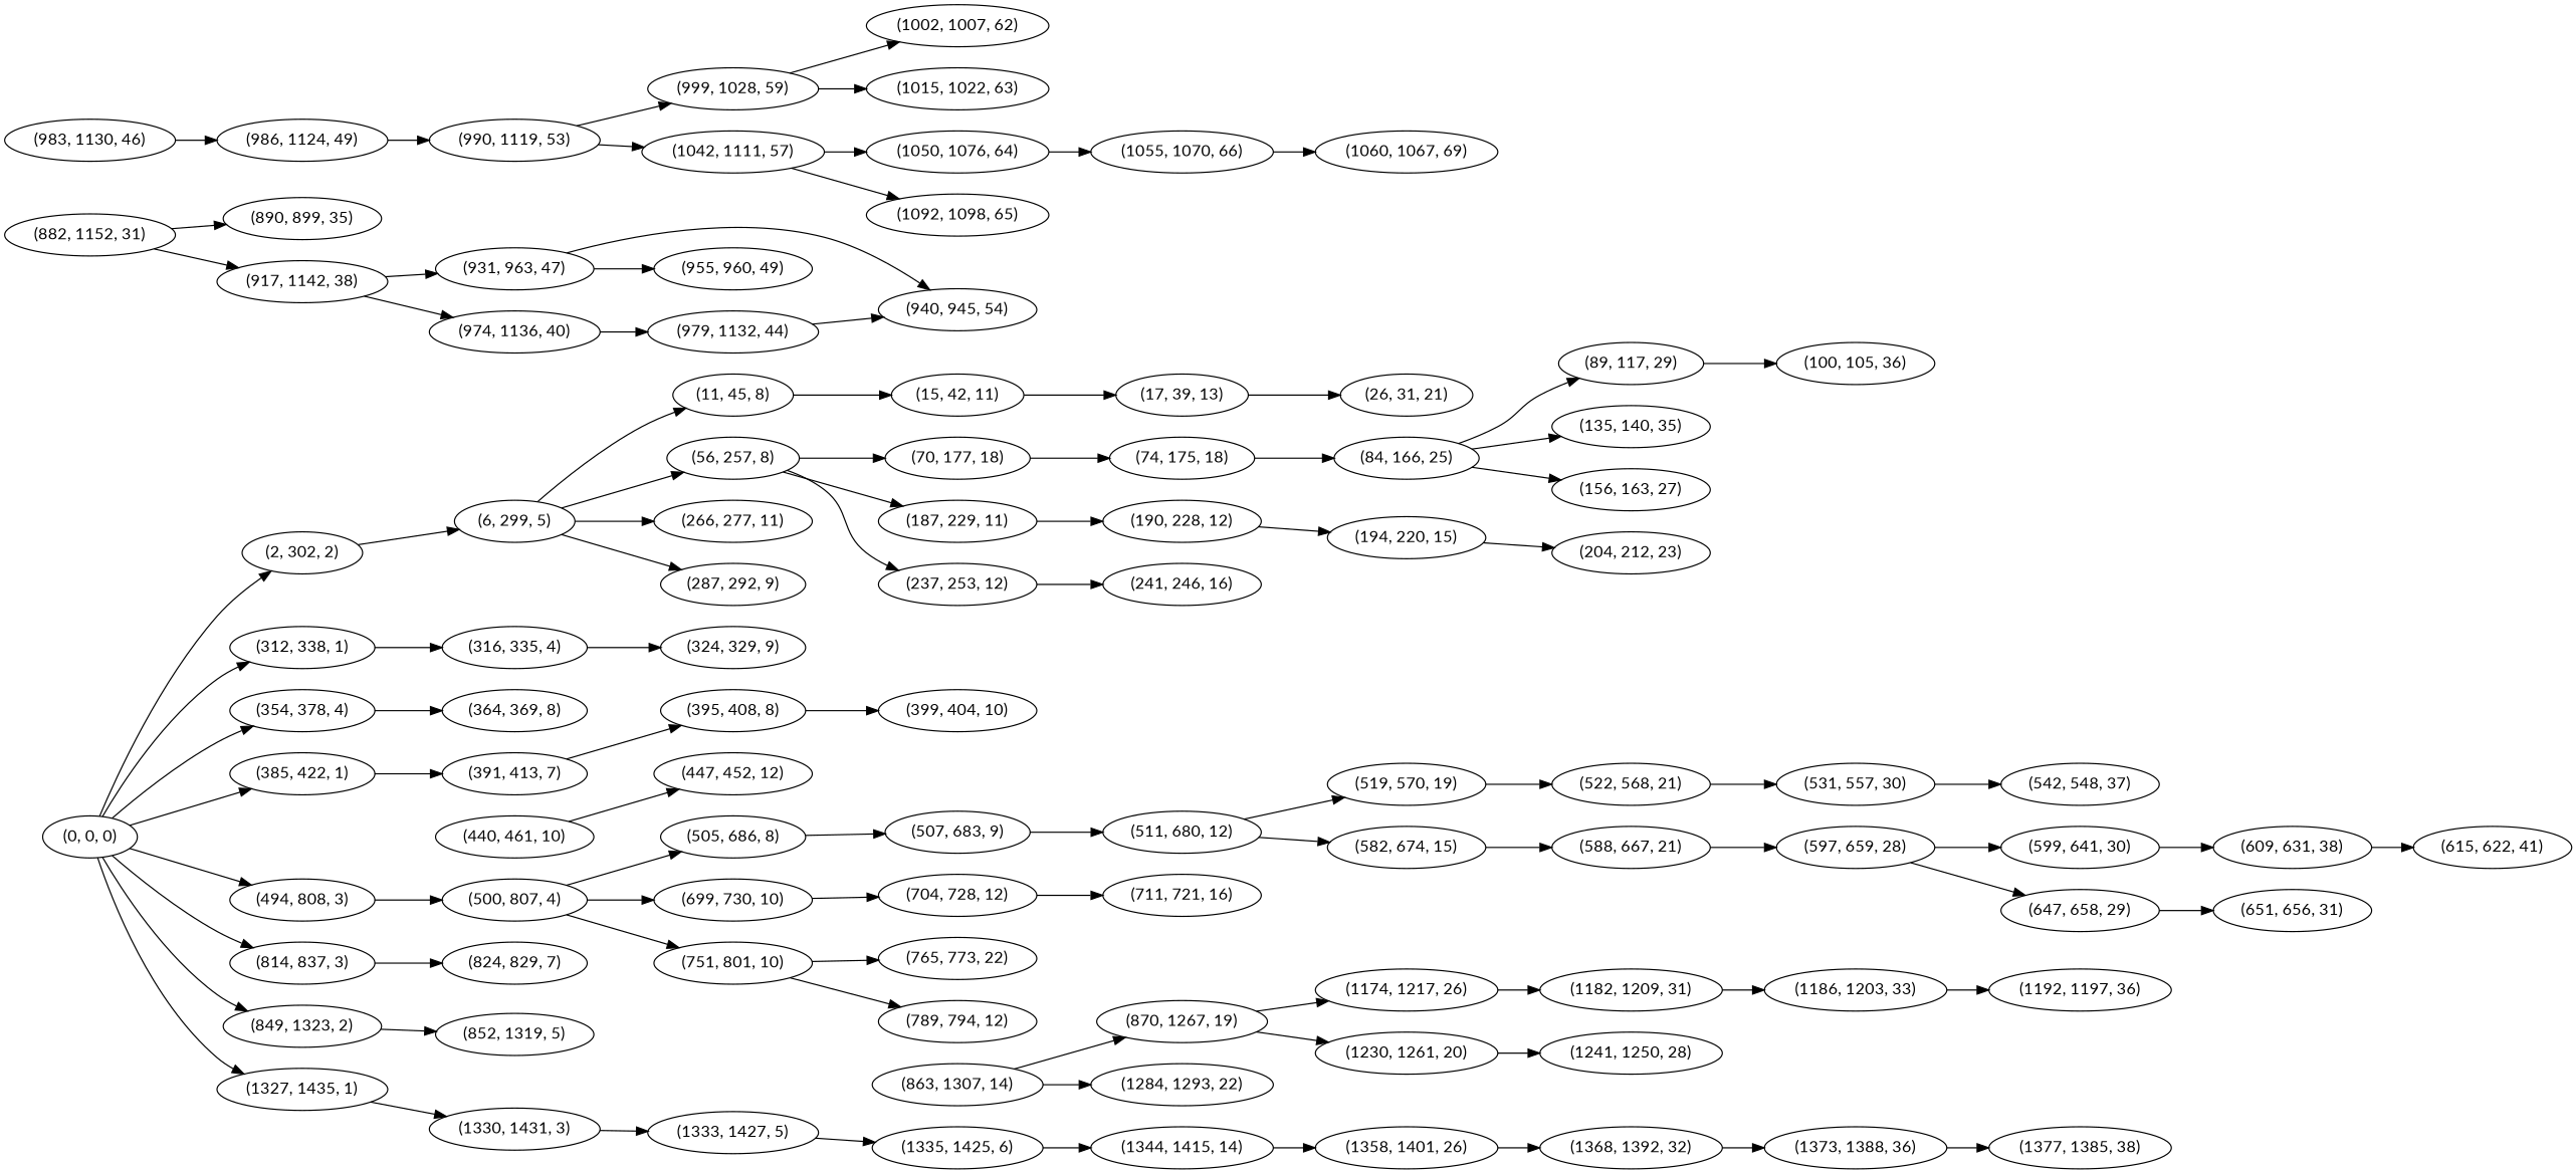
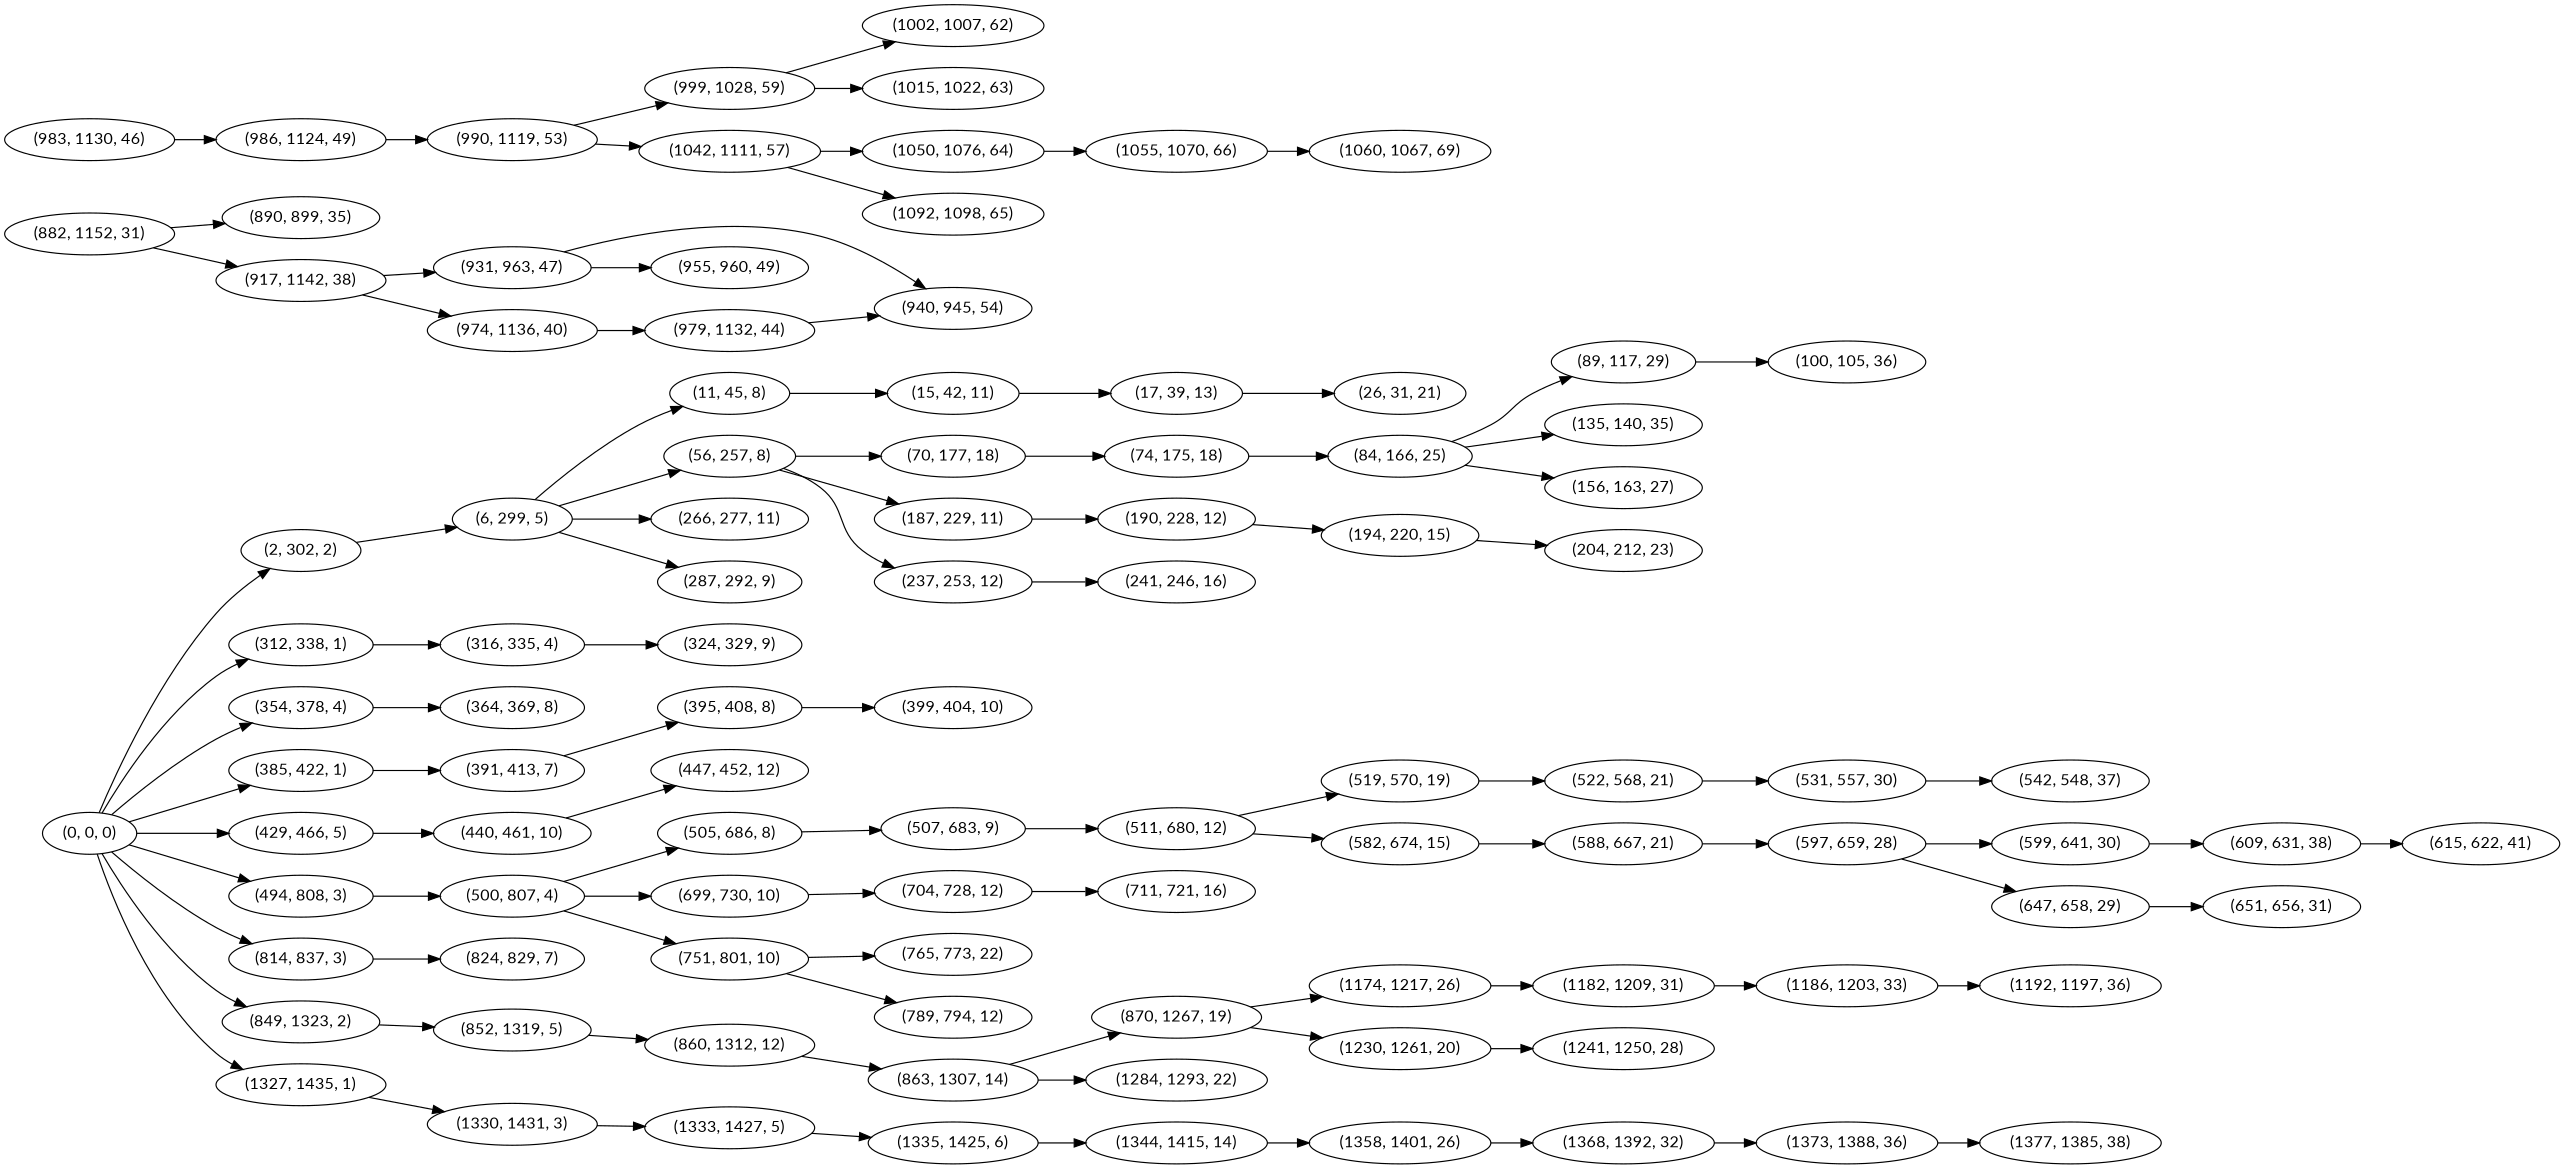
  digraph {
    fontname=Lato
    rankdir=LR
    node [fontname=Lato]
    edge [fontname=Lato]
    "(0, 0, 0)"
    "(2, 302, 2)"
    "(312, 338, 1)"
    "(354, 378, 4)"
    "(385, 422, 1)"
+   "(429, 466, 5)"
    "(494, 808, 3)"
    "(814, 837, 3)"
    "(849, 1323, 2)"
    "(1327, 1435, 1)"
    "(6, 299, 5)"
    "(316, 335, 4)"
    "(364, 369, 8)"
    "(391, 413, 7)"
    "(440, 461, 10)"
    "(500, 807, 4)"
    "(824, 829, 7)"
    "(852, 1319, 5)"
    "(1330, 1431, 3)"
    "(11, 45, 8)"
    "(56, 257, 8)"
    "(266, 277, 11)"
    "(287, 292, 9)"
    "(15, 42, 11)"
    n25 [label="(70, 177, 18)"]
    "(187, 229, 11)"
    "(237, 253, 12)"
    "(17, 39, 13)"
    "(26, 31, 21)"
    "(74, 175, 18)"
    "(190, 228, 12)"
    "(241, 246, 16)"
    "(84, 166, 25)"
    "(89, 117, 29)"
    "(135, 140, 35)"
    "(156, 163, 27)"
    "(100, 105, 36)"
    "(194, 220, 15)"
    "(204, 212, 23)"
    "(324, 329, 9)"
    "(395, 408, 8)"
    "(399, 404, 10)"
    "(447, 452, 12)"
    "(505, 686, 8)"
    "(699, 730, 10)"
    "(751, 801, 10)"
    "(507, 683, 9)"
    "(704, 728, 12)"
    "(765, 773, 22)"
    "(789, 794, 12)"
    "(511, 680, 12)"
    "(519, 570, 19)"
    "(582, 674, 15)"
    "(522, 568, 21)"
    "(588, 667, 21)"
    "(531, 557, 30)"
    "(542, 548, 37)"
    "(597, 659, 28)"
    "(599, 641, 30)"
    "(647, 658, 29)"
    "(609, 631, 38)"
    "(651, 656, 31)"
    "(615, 622, 41)"
    "(711, 721, 16)"
+   "(860, 1312, 12)"
    "(863, 1307, 14)"
    "(870, 1267, 19)"
    "(1284, 1293, 22)"
    "(1174, 1217, 26)"
    "(1230, 1261, 20)"
    "(1182, 1209, 31)"
    "(1241, 1250, 28)"
    "(882, 1152, 31)"
    "(890, 899, 35)"
    "(917, 1142, 38)"
    "(931, 963, 47)"
    "(974, 1136, 40)"
    "(940, 945, 54)"
    "(955, 960, 49)"
    "(979, 1132, 44)"
    "(983, 1130, 46)"
    "(986, 1124, 49)"
    "(990, 1119, 53)"
    "(999, 1028, 59)"
    "(1042, 1111, 57)"
    "(1002, 1007, 62)"
    "(1015, 1022, 63)"
    "(1050, 1076, 64)"
    "(1092, 1098, 65)"
    "(1055, 1070, 66)"
    "(1060, 1067, 69)"
    "(1186, 1203, 33)"
    "(1192, 1197, 36)"
    "(1333, 1427, 5)"
    "(1335, 1425, 6)"
    "(1344, 1415, 14)"
    "(1358, 1401, 26)"
    "(1368, 1392, 32)"
    "(1373, 1388, 36)"
    "(1377, 1385, 38)"
    "(0, 0, 0)" -> "(2, 302, 2)"
    "(0, 0, 0)" -> "(312, 338, 1)"
    "(0, 0, 0)" -> "(354, 378, 4)"
    "(0, 0, 0)" -> "(385, 422, 1)"
+   "(0, 0, 0)" -> "(429, 466, 5)"
    "(0, 0, 0)" -> "(494, 808, 3)"
    "(0, 0, 0)" -> "(814, 837, 3)"
    "(0, 0, 0)" -> "(849, 1323, 2)"
    "(0, 0, 0)" -> "(1327, 1435, 1)"
    "(2, 302, 2)" -> "(6, 299, 5)"
    "(312, 338, 1)" -> "(316, 335, 4)"
    "(354, 378, 4)" -> "(364, 369, 8)"
    "(385, 422, 1)" -> "(391, 413, 7)"
+   "(429, 466, 5)" -> "(440, 461, 10)"
    "(494, 808, 3)" -> "(500, 807, 4)"
    "(814, 837, 3)" -> "(824, 829, 7)"
    "(849, 1323, 2)" -> "(852, 1319, 5)"
    "(1327, 1435, 1)" -> "(1330, 1431, 3)"
    "(6, 299, 5)" -> "(11, 45, 8)"
    "(6, 299, 5)" -> "(56, 257, 8)"
    "(6, 299, 5)" -> "(266, 277, 11)"
    "(6, 299, 5)" -> "(287, 292, 9)"
    "(316, 335, 4)" -> "(324, 329, 9)"
    "(391, 413, 7)" -> "(395, 408, 8)"
    "(440, 461, 10)" -> "(447, 452, 12)"
    "(500, 807, 4)" -> "(505, 686, 8)"
    "(500, 807, 4)" -> "(699, 730, 10)"
    "(500, 807, 4)" -> "(751, 801, 10)"
+   "(852, 1319, 5)" -> "(860, 1312, 12)"
    "(1330, 1431, 3)" -> "(1333, 1427, 5)"
    "(11, 45, 8)" -> "(15, 42, 11)"
    "(56, 257, 8)" -> n25
    "(56, 257, 8)" -> "(187, 229, 11)"
    "(56, 257, 8)" -> "(237, 253, 12)"
    "(15, 42, 11)" -> "(17, 39, 13)"
    n25 -> "(74, 175, 18)"
    "(187, 229, 11)" -> "(190, 228, 12)"
    "(237, 253, 12)" -> "(241, 246, 16)"
    "(17, 39, 13)" -> "(26, 31, 21)"
    "(74, 175, 18)" -> "(84, 166, 25)"
    "(190, 228, 12)" -> "(194, 220, 15)"
    "(84, 166, 25)" -> "(89, 117, 29)"
    "(84, 166, 25)" -> "(135, 140, 35)"
    "(84, 166, 25)" -> "(156, 163, 27)"
    "(89, 117, 29)" -> "(100, 105, 36)"
    "(194, 220, 15)" -> "(204, 212, 23)"
    "(395, 408, 8)" -> "(399, 404, 10)"
    "(505, 686, 8)" -> "(507, 683, 9)"
    "(699, 730, 10)" -> "(704, 728, 12)"
    "(751, 801, 10)" -> "(765, 773, 22)"
    "(751, 801, 10)" -> "(789, 794, 12)"
    "(507, 683, 9)" -> "(511, 680, 12)"
    "(704, 728, 12)" -> "(711, 721, 16)"
    "(511, 680, 12)" -> "(519, 570, 19)"
    "(511, 680, 12)" -> "(582, 674, 15)"
    "(519, 570, 19)" -> "(522, 568, 21)"
    "(582, 674, 15)" -> "(588, 667, 21)"
    "(522, 568, 21)" -> "(531, 557, 30)"
    "(588, 667, 21)" -> "(597, 659, 28)"
    "(531, 557, 30)" -> "(542, 548, 37)"
    "(597, 659, 28)" -> "(599, 641, 30)"
    "(597, 659, 28)" -> "(647, 658, 29)"
    "(599, 641, 30)" -> "(609, 631, 38)"
    "(647, 658, 29)" -> "(651, 656, 31)"
    "(609, 631, 38)" -> "(615, 622, 41)"
+   "(860, 1312, 12)" -> "(863, 1307, 14)"
    "(863, 1307, 14)" -> "(870, 1267, 19)"
    "(863, 1307, 14)" -> "(1284, 1293, 22)"
    "(870, 1267, 19)" -> "(1174, 1217, 26)"
    "(870, 1267, 19)" -> "(1230, 1261, 20)"
    "(1174, 1217, 26)" -> "(1182, 1209, 31)"
    "(1230, 1261, 20)" -> "(1241, 1250, 28)"
    "(1182, 1209, 31)" -> "(1186, 1203, 33)"
    "(882, 1152, 31)" -> "(890, 899, 35)"
    "(882, 1152, 31)" -> "(917, 1142, 38)"
    "(917, 1142, 38)" -> "(931, 963, 47)"
    "(917, 1142, 38)" -> "(974, 1136, 40)"
    "(931, 963, 47)" -> "(940, 945, 54)"
    "(931, 963, 47)" -> "(955, 960, 49)"
    "(974, 1136, 40)" -> "(979, 1132, 44)"
    "(979, 1132, 44)" -> "(940, 945, 54)"
    "(983, 1130, 46)" -> "(986, 1124, 49)"
    "(986, 1124, 49)" -> "(990, 1119, 53)"
    "(990, 1119, 53)" -> "(999, 1028, 59)"
    "(990, 1119, 53)" -> "(1042, 1111, 57)"
    "(999, 1028, 59)" -> "(1002, 1007, 62)"
    "(999, 1028, 59)" -> "(1015, 1022, 63)"
    "(1042, 1111, 57)" -> "(1050, 1076, 64)"
    "(1042, 1111, 57)" -> "(1092, 1098, 65)"
    "(1050, 1076, 64)" -> "(1055, 1070, 66)"
    "(1055, 1070, 66)" -> "(1060, 1067, 69)"
    "(1186, 1203, 33)" -> "(1192, 1197, 36)"
    "(1333, 1427, 5)" -> "(1335, 1425, 6)"
    "(1335, 1425, 6)" -> "(1344, 1415, 14)"
    "(1344, 1415, 14)" -> "(1358, 1401, 26)"
    "(1358, 1401, 26)" -> "(1368, 1392, 32)"
    "(1368, 1392, 32)" -> "(1373, 1388, 36)"
    "(1373, 1388, 36)" -> "(1377, 1385, 38)"
  }
